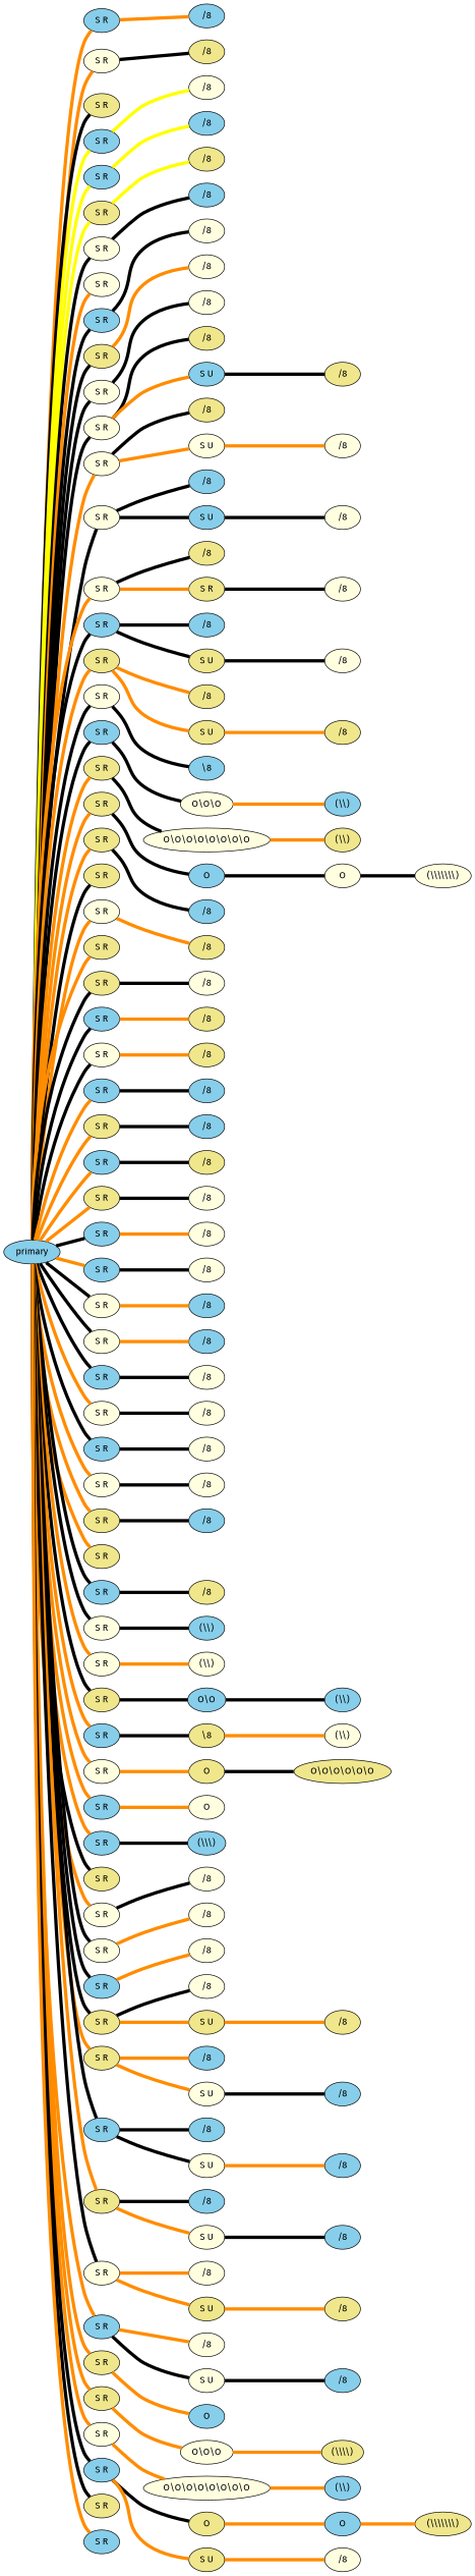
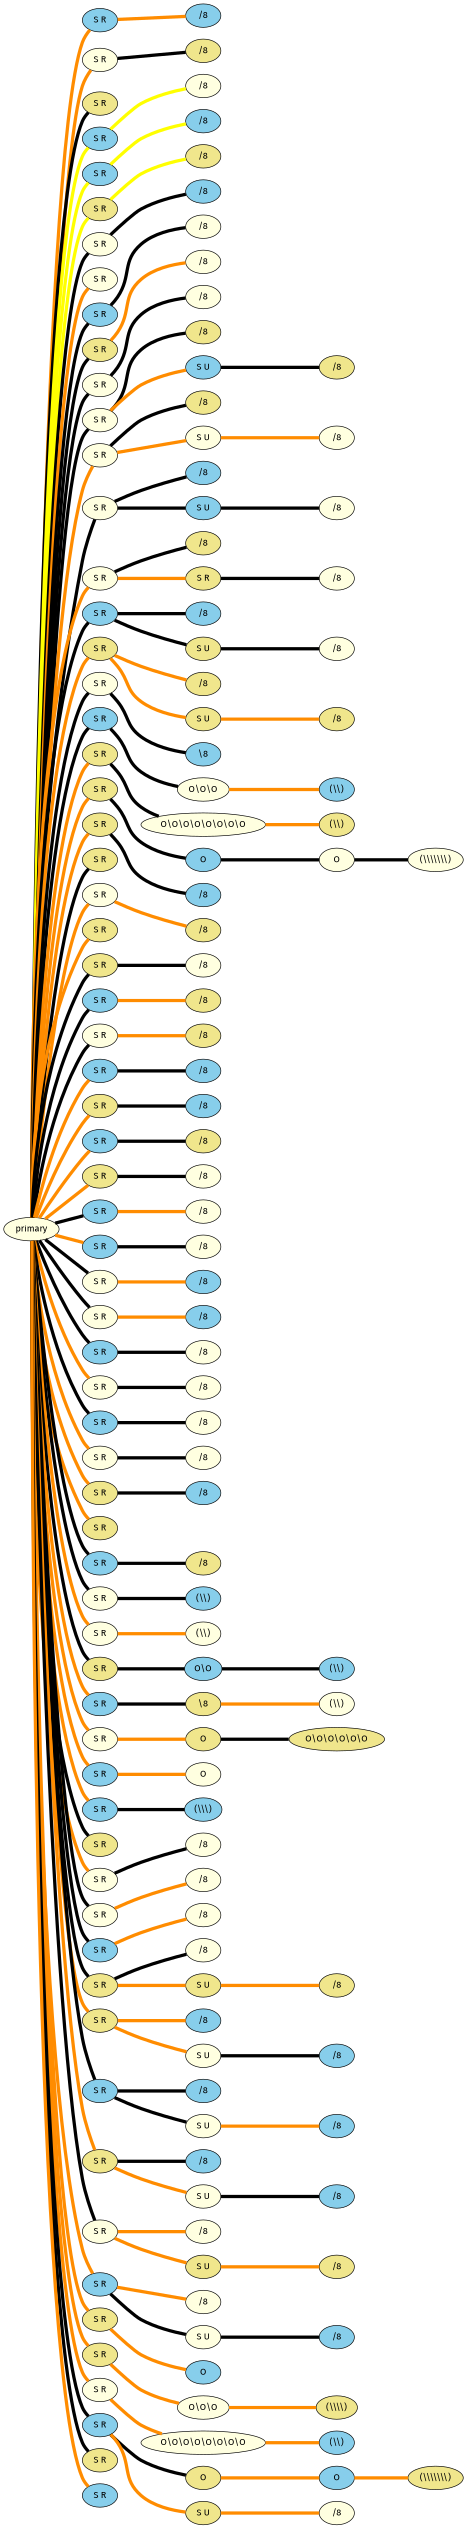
  graph {
    rankdir=LR
    fontname="Fira Sans"
    node [fillcolor=lightyellow style=filled fontname="Fira Sans"]
    edge [color=black penwidth=5 fontname="Fira Sans"]
    n1 [fillcolor=skyblue label="S R"]
-   primary [fillcolor=skyblue]
+   primary
    n3 [label="S R"]
    n4 [fillcolor=khaki label="S R"]
    n5 [fillcolor=skyblue label="S R"]
    n6 [fillcolor=skyblue label="S R"]
    n7 [fillcolor=khaki label="S R"]
    n8 [label="S R"]
    n9 [label="S R"]
    n10 [fillcolor=skyblue label="S R"]
    n11 [fillcolor=khaki label="S R"]
    n12 [label="S R"]
    n13 [label="S R"]
    n14 [label="S R"]
    n15 [label="S R"]
    n16 [label="S R"]
    n17 [fillcolor=skyblue label="S R"]
    n18 [fillcolor=khaki label="S R"]
    n19 [label="S R"]
    n20 [fillcolor=skyblue label="S R"]
    n21 [fillcolor=khaki label="S R"]
    n22 [fillcolor=khaki label="S R"]
    n23 [fillcolor=khaki label="S R"]
    n24 [fillcolor=khaki label="S R"]
    n25 [label="S R"]
    n26 [fillcolor=khaki label="S R"]
    n27 [fillcolor=khaki label="S R"]
    n28 [fillcolor=skyblue label="S R"]
    n29 [label="S R"]
    n30 [fillcolor=skyblue label="S R"]
    n31 [fillcolor=khaki label="S R"]
    n32 [fillcolor=skyblue label="S R"]
    n33 [fillcolor=khaki label="S R"]
    n34 [fillcolor=skyblue label="S R"]
    n35 [fillcolor=skyblue label="S R"]
    n36 [label="S R"]
    n37 [label="S R"]
    n38 [fillcolor=skyblue label="S R"]
    n39 [label="S R"]
    n40 [fillcolor=skyblue label="S R"]
    n41 [label="S R"]
    n42 [fillcolor=khaki label="S R"]
    n43 [fillcolor=khaki label="S R"]
    n44 [fillcolor=skyblue label="S R"]
    n45 [label="S R"]
    n46 [label="S R"]
    n47 [fillcolor=khaki label="S R"]
    n48 [fillcolor=skyblue label="S R"]
    n49 [label="S R"]
    n50 [fillcolor=skyblue label="S R"]
    n51 [fillcolor=skyblue label="S R"]
    n52 [fillcolor=khaki label="S R"]
    n53 [label="S R"]
    n54 [label="S R"]
    n55 [fillcolor=skyblue label="S R"]
    n56 [fillcolor=khaki label="S R"]
    n57 [fillcolor=khaki label="S R"]
    n58 [fillcolor=skyblue label="S R"]
    n59 [fillcolor=khaki label="S R"]
    n60 [label="S R"]
    n61 [fillcolor=skyblue label="S R"]
    n62 [fillcolor=khaki label="S R"]
    n63 [fillcolor=khaki label="S R"]
    n64 [label="S R"]
    n65 [fillcolor=skyblue label="S R"]
    n66 [fillcolor=khaki label="S R"]
    n67 [fillcolor=skyblue label="S R"]
    n68 [fillcolor=skyblue label="/8"]
    n69 [fillcolor=khaki label="/8"]
    n70 [label="/8"]
    n71 [fillcolor=skyblue label="/8"]
    n72 [fillcolor=khaki label="/8"]
    n73 [fillcolor=skyblue label="/8"]
    n74 [label="/8"]
    n75 [label="/8"]
    n76 [label="/8"]
    n77 [fillcolor=khaki label="/8"]
    n78 [fillcolor=skyblue label="S U"]
    n79 [fillcolor=khaki label="/8"]
    n80 [fillcolor=khaki label="/8"]
    n81 [label="S U"]
    n82 [label="/8"]
    n83 [fillcolor=skyblue label="/8"]
    n84 [fillcolor=skyblue label="S U"]
    n85 [label="/8"]
    n86 [fillcolor=khaki label="/8"]
    n87 [fillcolor=khaki label="S R"]
    n88 [label="/8"]
    n89 [fillcolor=skyblue label="/8"]
    n90 [fillcolor=khaki label="S U"]
    n91 [label="/8"]
    n92 [fillcolor=khaki label="/8"]
    n93 [fillcolor=khaki label="S U"]
    n94 [fillcolor=khaki label="/8"]
    n95 [fillcolor=skyblue label="\\8"]
    n96 [label="O\\O\\O"]
    n97 [fillcolor=skyblue label="(\\\\)"]
    n98 [label="O\\O\\O\\O\\O\\O\\O\\O"]
    n99 [fillcolor=khaki label="(\\\\)"]
    n100 [fillcolor=skyblue label=O]
    n101 [label=O]
    n102 [label="(\\\\\\\\\\\\\\)"]
    n103 [fillcolor=skyblue label="/8"]
    n104 [fillcolor=khaki label="/8"]
    n105 [label="/8"]
    n106 [fillcolor=khaki label="/8"]
    n107 [fillcolor=khaki label="/8"]
    n108 [fillcolor=skyblue label="/8"]
    n109 [fillcolor=skyblue label="/8"]
    n110 [fillcolor=khaki label="/8"]
    n111 [label="/8"]
    n112 [label="/8"]
    n113 [label="/8"]
    n114 [fillcolor=skyblue label="/8"]
    n115 [fillcolor=skyblue label="/8"]
    n116 [label="/8"]
    n117 [label="/8"]
    n118 [label="/8"]
    n119 [label="/8"]
    n120 [fillcolor=skyblue label="/8"]
    n121 [fillcolor=khaki label="/8"]
    n122 [fillcolor=skyblue label="(\\\\)"]
    n123 [label="(\\\\)"]
    n124 [fillcolor=skyblue label="O\\O"]
    n125 [fillcolor=skyblue label="(\\\\)"]
    n126 [fillcolor=khaki label="\\8"]
    n127 [label="(\\\\)"]
    n128 [fillcolor=khaki label=O]
    n129 [fillcolor=khaki label="O\\O\\O\\O\\O\\O"]
    n130 [label=O]
    n131 [fillcolor=skyblue label="(\\\\\\)"]
    n132 [label="/8"]
    n133 [label="/8"]
    n134 [label="/8"]
    n135 [label="/8"]
    n136 [fillcolor=khaki label="S U"]
    n137 [fillcolor=khaki label="/8"]
    n138 [fillcolor=skyblue label="/8"]
    n139 [label="S U"]
    n140 [fillcolor=skyblue label="/8"]
    n141 [fillcolor=skyblue label="/8"]
    n142 [label="S U"]
    n143 [fillcolor=skyblue label="/8"]
    n144 [fillcolor=skyblue label="/8"]
    n145 [label="S U"]
    n146 [fillcolor=skyblue label="/8"]
    n147 [label="/8"]
    n148 [fillcolor=khaki label="S U"]
    n149 [fillcolor=khaki label="/8"]
    n150 [label="/8"]
    n151 [label="S U"]
    n152 [fillcolor=skyblue label="/8"]
    n153 [fillcolor=skyblue label=O]
    n154 [label="O\\O\\O"]
    n155 [fillcolor=khaki label="(\\\\\\\\)"]
    n156 [label="O\\O\\O\\O\\O\\O\\O\\O"]
    n157 [fillcolor=skyblue label="(\\\\)"]
    n158 [fillcolor=khaki label=O]
    n159 [fillcolor=khaki label="S U"]
    n160 [fillcolor=skyblue label=O]
    n161 [fillcolor=khaki label="(\\\\\\\\\\\\\\)"]
    n162 [label="/8"]
    n1 -- n68 [color=darkorange]
    primary -- n1 [color=darkorange]
    primary -- n3 [color=darkorange]
    primary -- n4
    primary -- n5 [color=yellow]
    primary -- n6 [color=yellow]
    primary -- n7 [color=yellow]
    primary -- n8
    primary -- n9 [color=darkorange]
    primary -- n10
    primary -- n11
    primary -- n12
    primary -- n13
    primary -- n14 [color=darkorange]
    primary -- n15
    primary -- n16 [color=darkorange]
    primary -- n17
    primary -- n18 [color=darkorange]
    primary -- n19
    primary -- n20
    primary -- n21 [color=darkorange]
    primary -- n22 [color=darkorange]
    primary -- n23 [color=darkorange]
    primary -- n24
    primary -- n25 [color=darkorange]
    primary -- n26 [color=darkorange]
    primary -- n27
    primary -- n28
    primary -- n29
    primary -- n30 [color=darkorange]
    primary -- n31 [color=darkorange]
    primary -- n32 [color=darkorange]
    primary -- n33 [color=darkorange]
    primary -- n34
    primary -- n35 [color=darkorange]
    primary -- n36
    primary -- n37
    primary -- n38
    primary -- n39 [color=darkorange]
    primary -- n40
    primary -- n41 [color=darkorange]
    primary -- n42 [color=darkorange]
    primary -- n43 [color=darkorange]
    primary -- n44
    primary -- n45
    primary -- n46 [color=darkorange]
    primary -- n47
    primary -- n48 [color=darkorange]
    primary -- n49 [color=darkorange]
    primary -- n50 [color=darkorange]
    primary -- n51 [color=darkorange]
    primary -- n52
    primary -- n53 [color=darkorange]
    primary -- n54
    primary -- n55
    primary -- n56
    primary -- n57 [color=darkorange]
    primary -- n58
    primary -- n59 [color=darkorange]
    primary -- n60
    primary -- n61 [color=darkorange]
    primary -- n62 [color=darkorange]
    primary -- n63 [color=darkorange]
    primary -- n64 [color=darkorange]
    primary -- n65
    primary -- n66
    primary -- n67 [color=darkorange]
    n3 -- n69
    n5 -- n70 [color=yellow]
    n6 -- n71 [color=yellow]
    n7 -- n72 [color=yellow]
    n8 -- n73
    n10 -- n74
    n11 -- n75 [color=darkorange]
    n12 -- n76
    n13 -- n77
    n13 -- n78 [color=darkorange]
    n14 -- n80
    n14 -- n81 [color=darkorange]
    n15 -- n83
    n15 -- n84
    n16 -- n86
    n16 -- n87 [color=darkorange]
    n17 -- n89
    n17 -- n90
    n18 -- n92 [color=darkorange]
    n18 -- n93 [color=darkorange]
    n19 -- n95
    n20 -- n96
    n21 -- n98
    n22 -- n100
    n23 -- n103
    n25 -- n104 [color=darkorange]
    n27 -- n105
    n28 -- n106 [color=darkorange]
    n29 -- n107 [color=darkorange]
    n30 -- n108
    n31 -- n109
    n32 -- n110
    n33 -- n111
    n34 -- n112 [color=darkorange]
    n35 -- n113
    n36 -- n114 [color=darkorange]
    n37 -- n115 [color=darkorange]
    n38 -- n116
    n39 -- n117
    n40 -- n118
    n41 -- n119
    n42 -- n120
    n44 -- n121
    n45 -- n122
    n46 -- n123 [color=darkorange]
    n47 -- n124
    n48 -- n126
    n49 -- n128 [color=darkorange]
    n50 -- n130 [color=darkorange]
    n51 -- n131
    n53 -- n132
    n54 -- n133 [color=darkorange]
    n55 -- n134 [color=darkorange]
    n56 -- n135
    n56 -- n136 [color=darkorange]
    n57 -- n138 [color=darkorange]
    n57 -- n139 [color=darkorange]
    n58 -- n141
    n58 -- n142
    n59 -- n144
    n59 -- n145 [color=darkorange]
    n60 -- n147 [color=darkorange]
    n60 -- n148 [color=darkorange]
    n61 -- n150 [color=darkorange]
    n61 -- n151
    n62 -- n153 [color=darkorange]
    n63 -- n154 [color=darkorange]
    n64 -- n156 [color=darkorange]
    n65 -- n158
    n65 -- n159 [color=darkorange]
    n78 -- n79
    n81 -- n82 [color=darkorange]
    n84 -- n85
    n87 -- n88
    n90 -- n91
    n93 -- n94 [color=darkorange]
    n96 -- n97 [color=darkorange]
    n98 -- n99 [color=darkorange]
    n100 -- n101
    n101 -- n102
    n124 -- n125
    n126 -- n127 [color=darkorange]
    n128 -- n129
    n136 -- n137 [color=darkorange]
    n139 -- n140
    n142 -- n143 [color=darkorange]
    n145 -- n146
    n148 -- n149 [color=darkorange]
    n151 -- n152
    n154 -- n155 [color=darkorange]
    n156 -- n157 [color=darkorange]
    n158 -- n160 [color=darkorange]
    n159 -- n162 [color=darkorange]
    n160 -- n161 [color=darkorange]
  }
